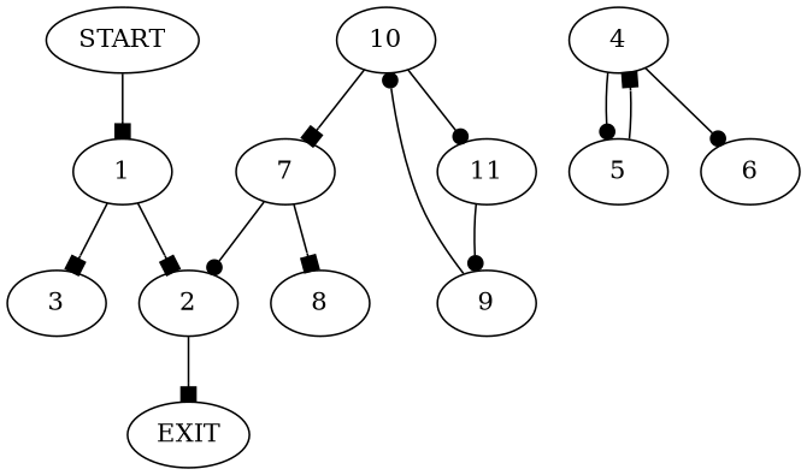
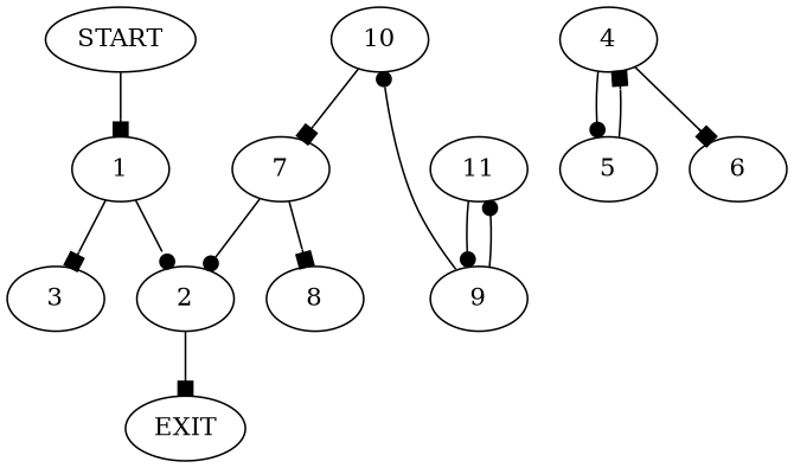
  digraph {
    edge [arrowhead=box]
    n1 [label=START]
    1
    2
    3
    n5 [label=EXIT]
    4
    5
    6
    7
    8
    9
    10
    11
    n1 -> 1
-   1 -> 2
+   1 -> 2 [arrowhead=dot]
    1 -> 3
    2 -> n5
    4 -> 5 [arrowhead=dot]
-   4 -> 6 [arrowhead=dot]
+   4 -> 6
    5 -> 4
    7 -> 2 [arrowhead=dot]
    7 -> 8
    9 -> 10 [arrowhead=dot]
-   10 -> 11 [arrowhead=dot]
+   9 -> 11 [arrowhead=dot]
    10 -> 7
    11 -> 9 [arrowhead=dot]
  }
